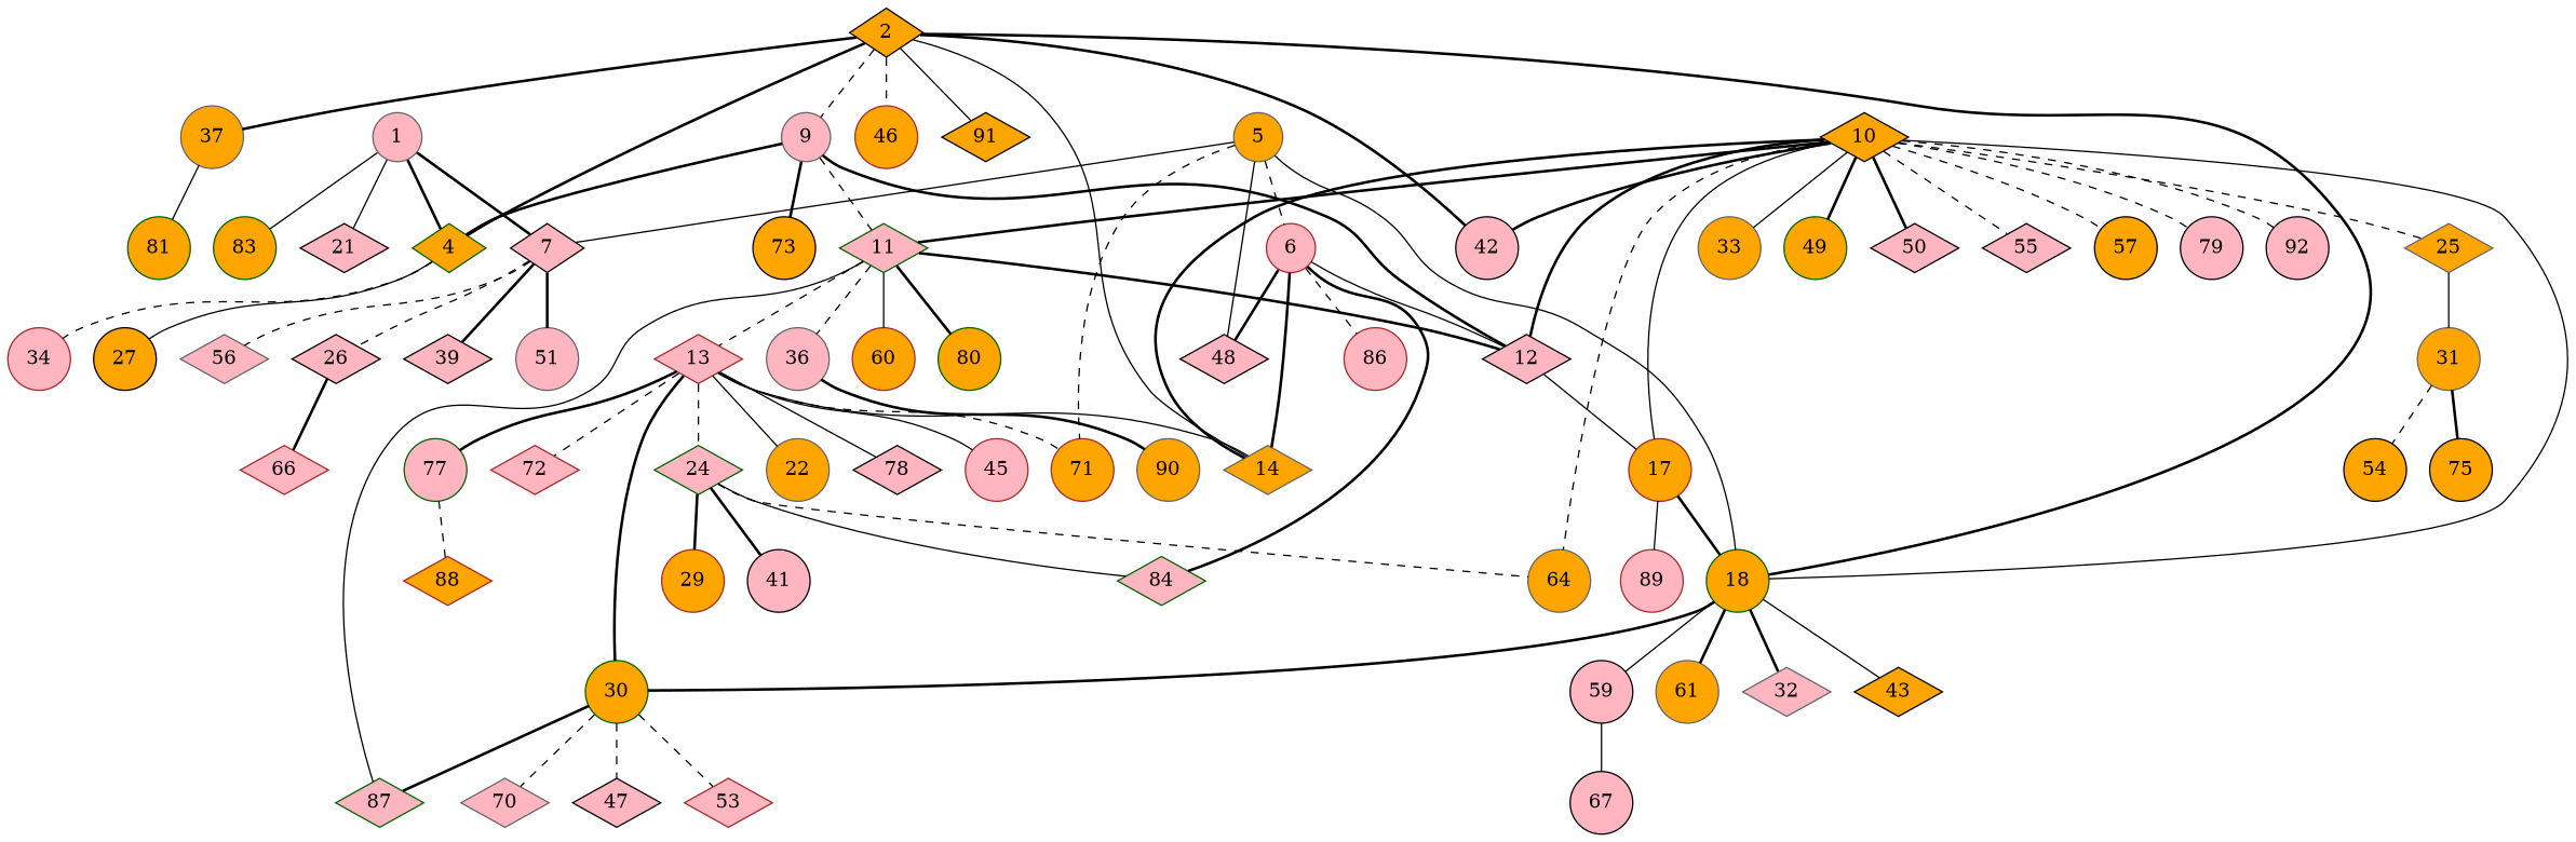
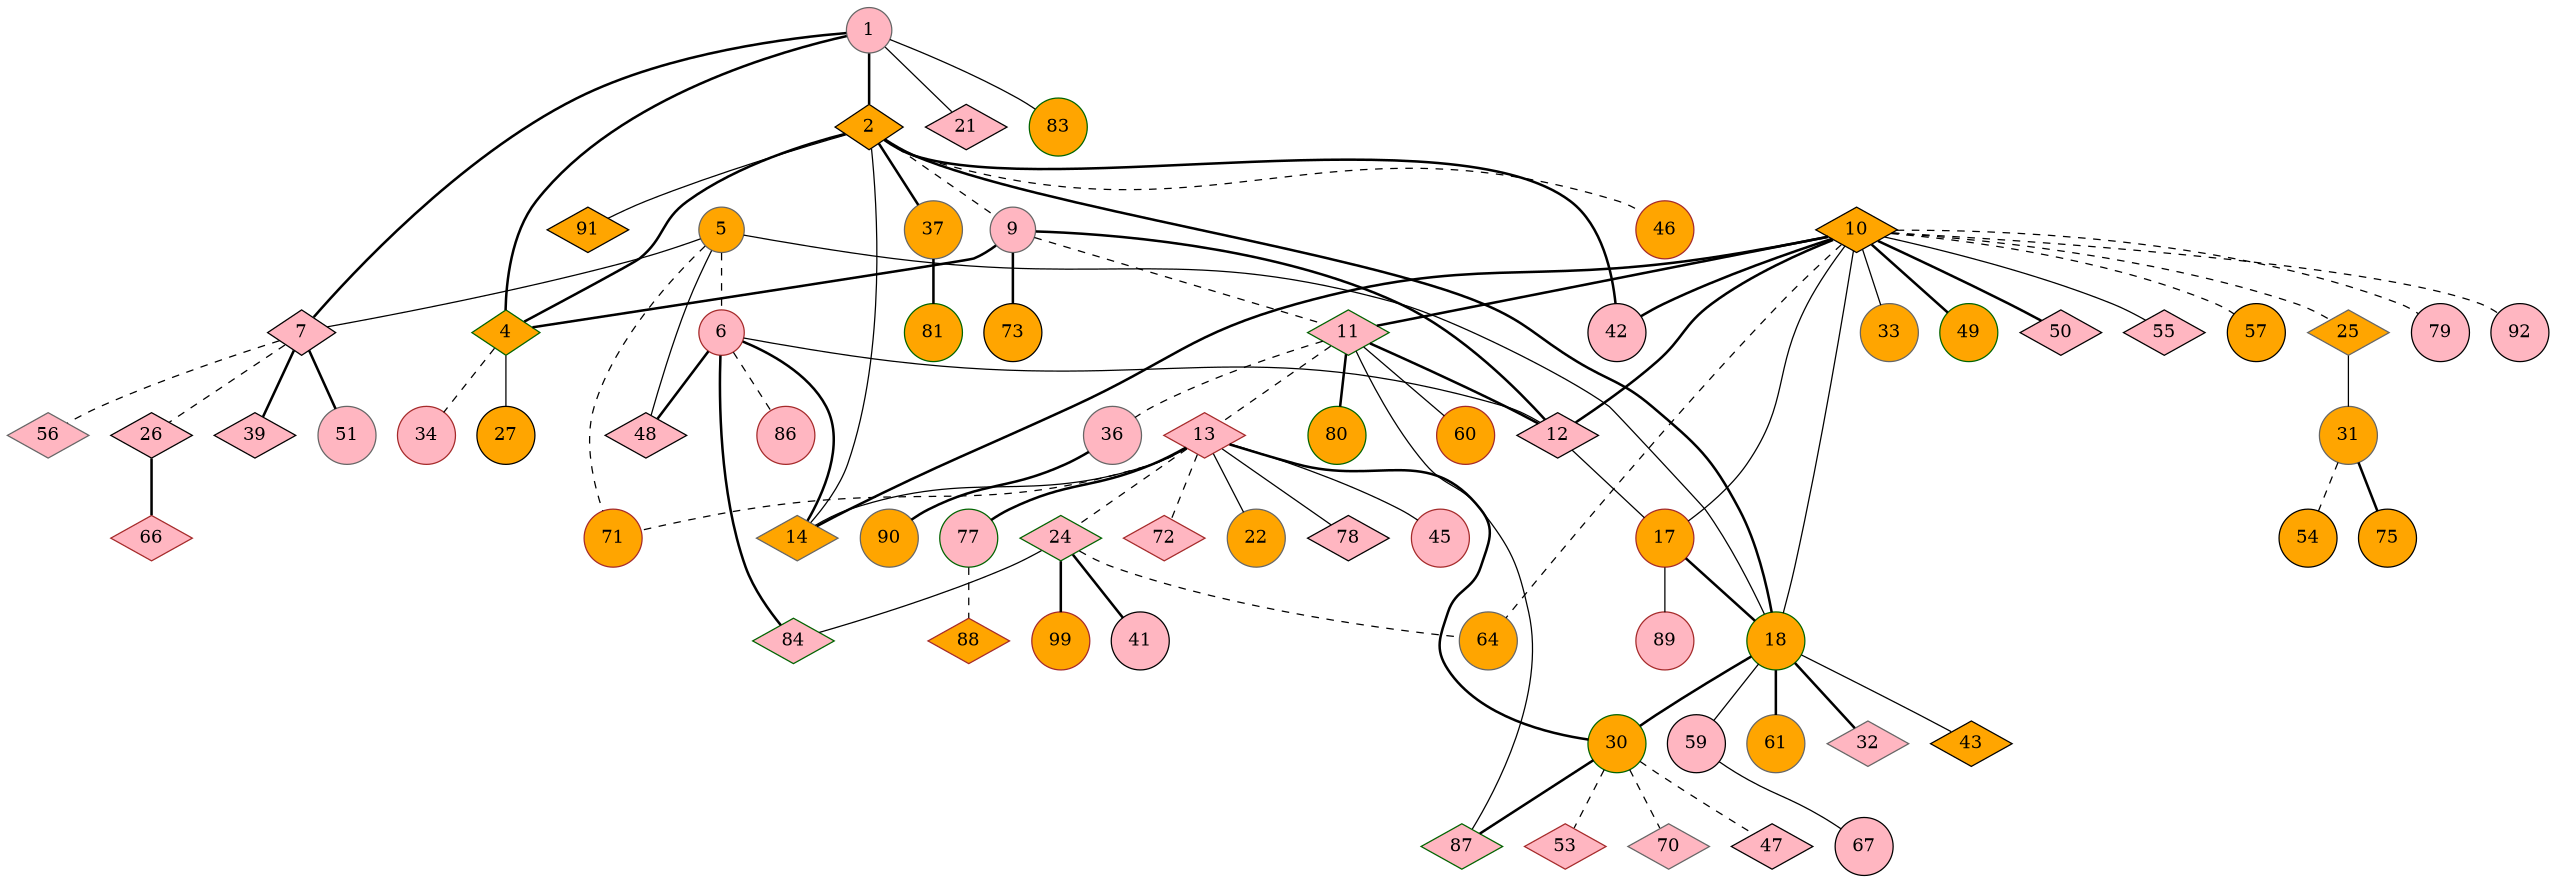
  graph {
    node [color=black fillcolor=lightpink shape=circle style=filled]
    edge [style=bold]
    1 [color=gray40 super="+74"]
    2 [fillcolor=orange shape=diamond super="+3"]
    4 [color=darkgreen fillcolor=orange shape=diamond]
    7 [shape=diamond super="+23"]
    21 [shape=diamond]
    83 [color=darkgreen fillcolor=orange]
    9 [color=gray40 super="+38"]
    14 [color=gray40 fillcolor=orange shape=diamond super="+16"]
    18 [color=darkgreen fillcolor=orange super="+20"]
    37 [color=gray40 fillcolor=orange super="+69"]
    42 [super="+78"]
    46 [color=brown fillcolor=orange]
    91 [fillcolor=orange shape=diamond]
    27 [fillcolor=orange super="+62"]
    34 [color=brown super="+82"]
    26 [shape=diamond]
    39 [shape=diamond super="+65"]
    51 [color=gray40 super="+52"]
    56 [color=gray40 shape=diamond]
    12 [shape=diamond super="+76"]
    11 [color=darkgreen shape=diamond super="+85"]
    73 [fillcolor=orange]
    30 [color=darkgreen fillcolor=orange super="+68"]
    32 [color=gray40 shape=diamond]
    43 [fillcolor=orange shape=diamond]
    59
    61 [color=gray40 fillcolor=orange]
    81 [color=darkgreen fillcolor=orange]
    5 [color=gray40 fillcolor=orange super="+44"]
    6 [color=brown super="+8"]
    48 [shape=diamond]
    71 [color=brown fillcolor=orange]
    84 [color=darkgreen shape=diamond]
    86 [color=brown]
    17 [color=brown fillcolor=orange super="+63"]
    66 [color=brown shape=diamond]
    10 [fillcolor=orange shape=diamond super="+19"]
    25 [color=gray40 fillcolor=orange shape=diamond]
    33 [color=gray40 fillcolor=orange]
    49 [color=darkgreen fillcolor=orange]
    50 [shape=diamond]
    55 [shape=diamond]
    57 [fillcolor=orange]
    64 [color=gray40 fillcolor=orange]
    79
    92
    13 [color=brown shape=diamond super="+15"]
    36 [color=gray40]
    60 [color=brown fillcolor=orange]
    80 [color=darkgreen fillcolor=orange]
    87 [color=darkgreen shape=diamond]
    89 [color=brown]
    31 [color=gray40 fillcolor=orange super="+35"]
    22 [color=gray40 fillcolor=orange]
    24 [color=darkgreen shape=diamond super="+40"]
    n56 [label=78 shape=diamond]
    45 [color=brown]
    72 [color=brown shape=diamond]
    77 [color=darkgreen]
    90 [color=gray40 fillcolor=orange]
-   29 [color=brown fillcolor=orange]
+   29 [color=brown fillcolor=orange label=99]
    41
    47 [shape=diamond]
    53 [color=brown shape=diamond super="+58"]
    70 [color=gray40 shape=diamond]
    88 [color=brown fillcolor=orange shape=diamond]
    67
    54 [fillcolor=orange]
    75 [fillcolor=orange]
+   1 -- 2 [weight=2]
    1 -- 4
    1 -- 7
    1 -- 21 [style=solid]
    1 -- 83 [style=solid]
    2 -- 4 [weight=2]
    2 -- 9 [style=dashed]
    2 -- 14 [style=solid]
    2 -- 18
    2 -- 37
    2 -- 42
    2 -- 46 [style=dashed]
    2 -- 91 [style=solid]
    4 -- 27 [style=solid]
    4 -- 34 [style=dashed]
    7 -- 26 [style=dashed]
    7 -- 39
    7 -- 51
    7 -- 56 [style=dashed]
    9 -- 4
    9 -- 12
    9 -- 11 [style=dashed]
    9 -- 73
    18 -- 30
    18 -- 32
    18 -- 43 [style=solid]
    18 -- 59 [style=solid]
    18 -- 61
-   37 -- 81 [style=solid]
+   37 -- 81
    26 -- 66
    12 -- 17 [style=solid]
    11 -- 12
    11 -- 13 [style=dashed]
    11 -- 36 [style=dashed]
    11 -- 60 [style=solid]
    11 -- 80
    11 -- 87 [style=solid]
    30 -- 87
    30 -- 47 [style=dashed]
    30 -- 53 [style=dashed]
    30 -- 70 [style=dashed]
    59 -- 67 [style=solid]
    5 -- 7 [style=solid]
    5 -- 18 [style=solid]
    5 -- 6 [style=dashed weight=2]
    5 -- 48 [style=solid]
    5 -- 71 [style=dashed]
    6 -- 14
    6 -- 12 [style=solid]
    6 -- 48 [weight=2]
    6 -- 84
    6 -- 86 [style=dashed]
    17 -- 18 [weight=2]
    17 -- 89 [style=solid]
    10 -- 14
    10 -- 18 [style=solid weight=2]
    10 -- 42
    10 -- 12
    10 -- 11
    10 -- 17 [style=solid]
    10 -- 25 [style=dashed]
    10 -- 33 [style=solid]
    10 -- 49
    10 -- 50
-   10 -- 55 [style=dashed]
+   10 -- 55 [style=solid]
    10 -- 57 [style=dashed]
    10 -- 64 [style=dashed]
    10 -- 79 [style=dashed]
    10 -- 92 [style=dashed]
    25 -- 31 [style=solid]
    13 -- 14 [style=solid weight=4]
    13 -- 30
    13 -- 71 [style=dashed]
    13 -- 22 [style=solid]
    13 -- 24 [style=dashed]
    13 -- n56 [style=solid]
    13 -- 45 [style=solid]
    13 -- 72 [style=dashed]
    13 -- 77
    36 -- 90
    31 -- 54 [style=dashed]
    31 -- 75
    24 -- 84 [style=solid]
    24 -- 64 [style=dashed]
    24 -- 29
    24 -- 41
    77 -- 88 [style=dashed]
  }
